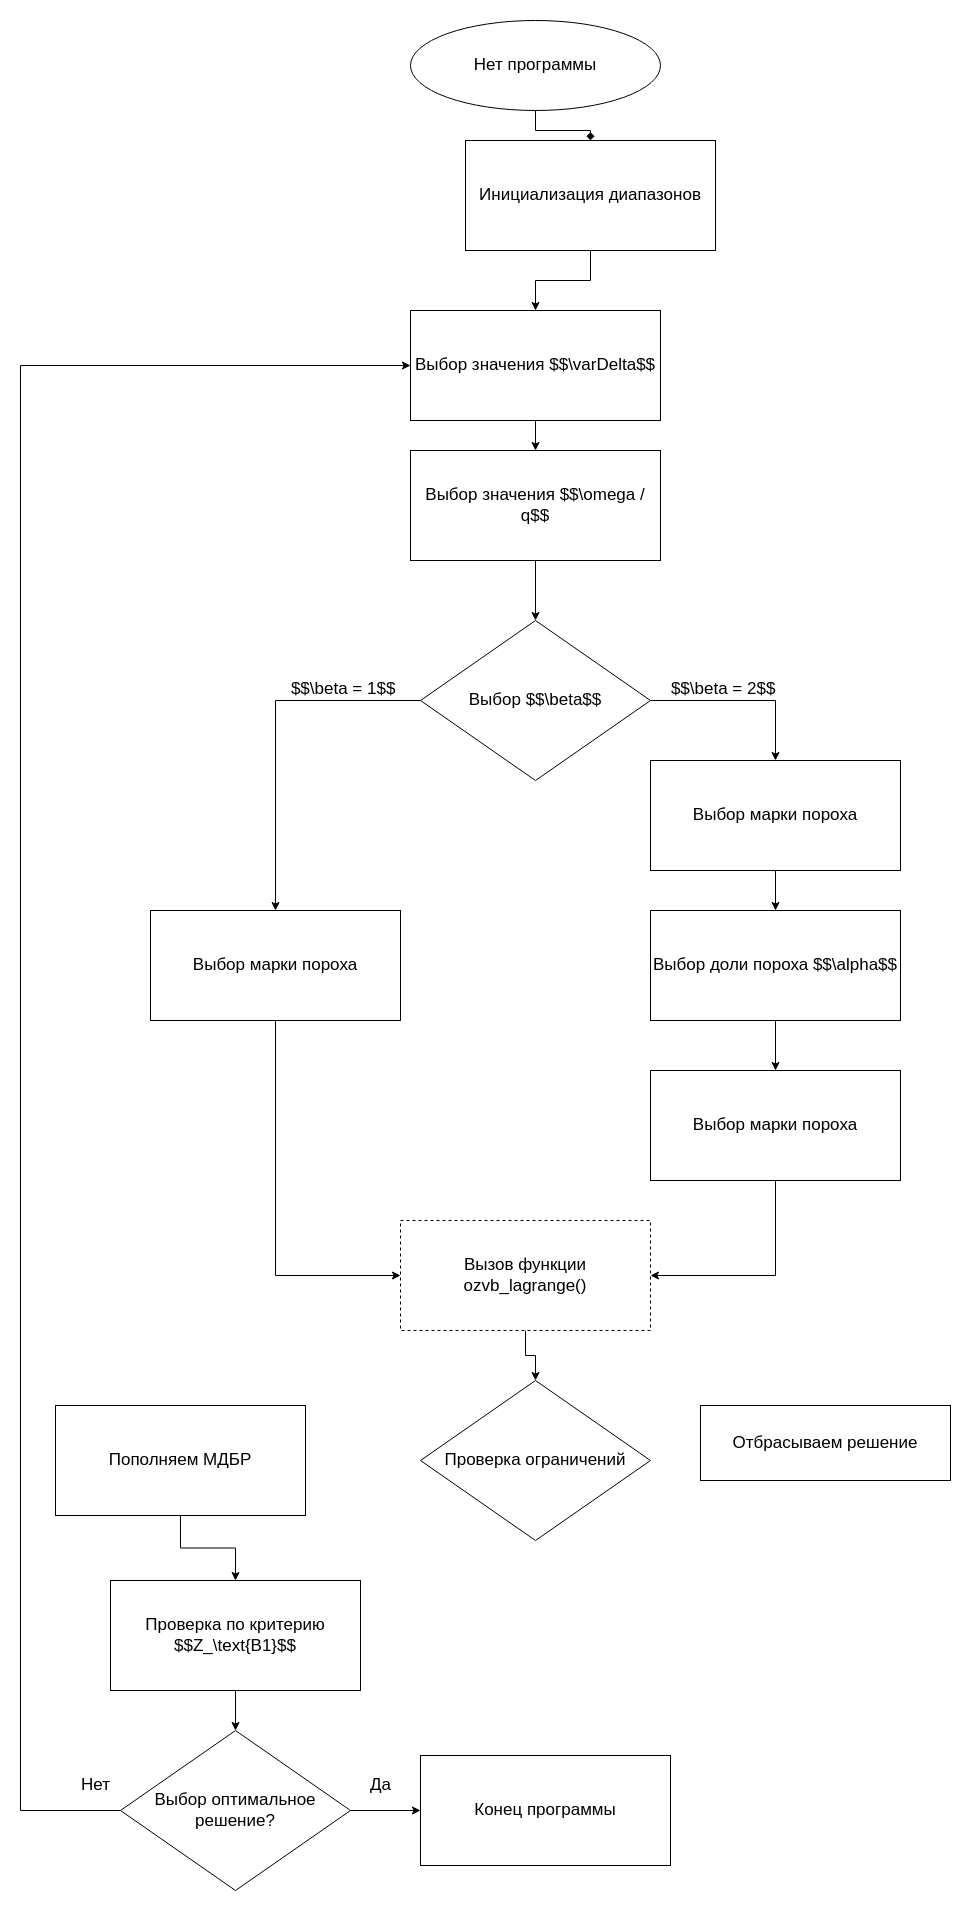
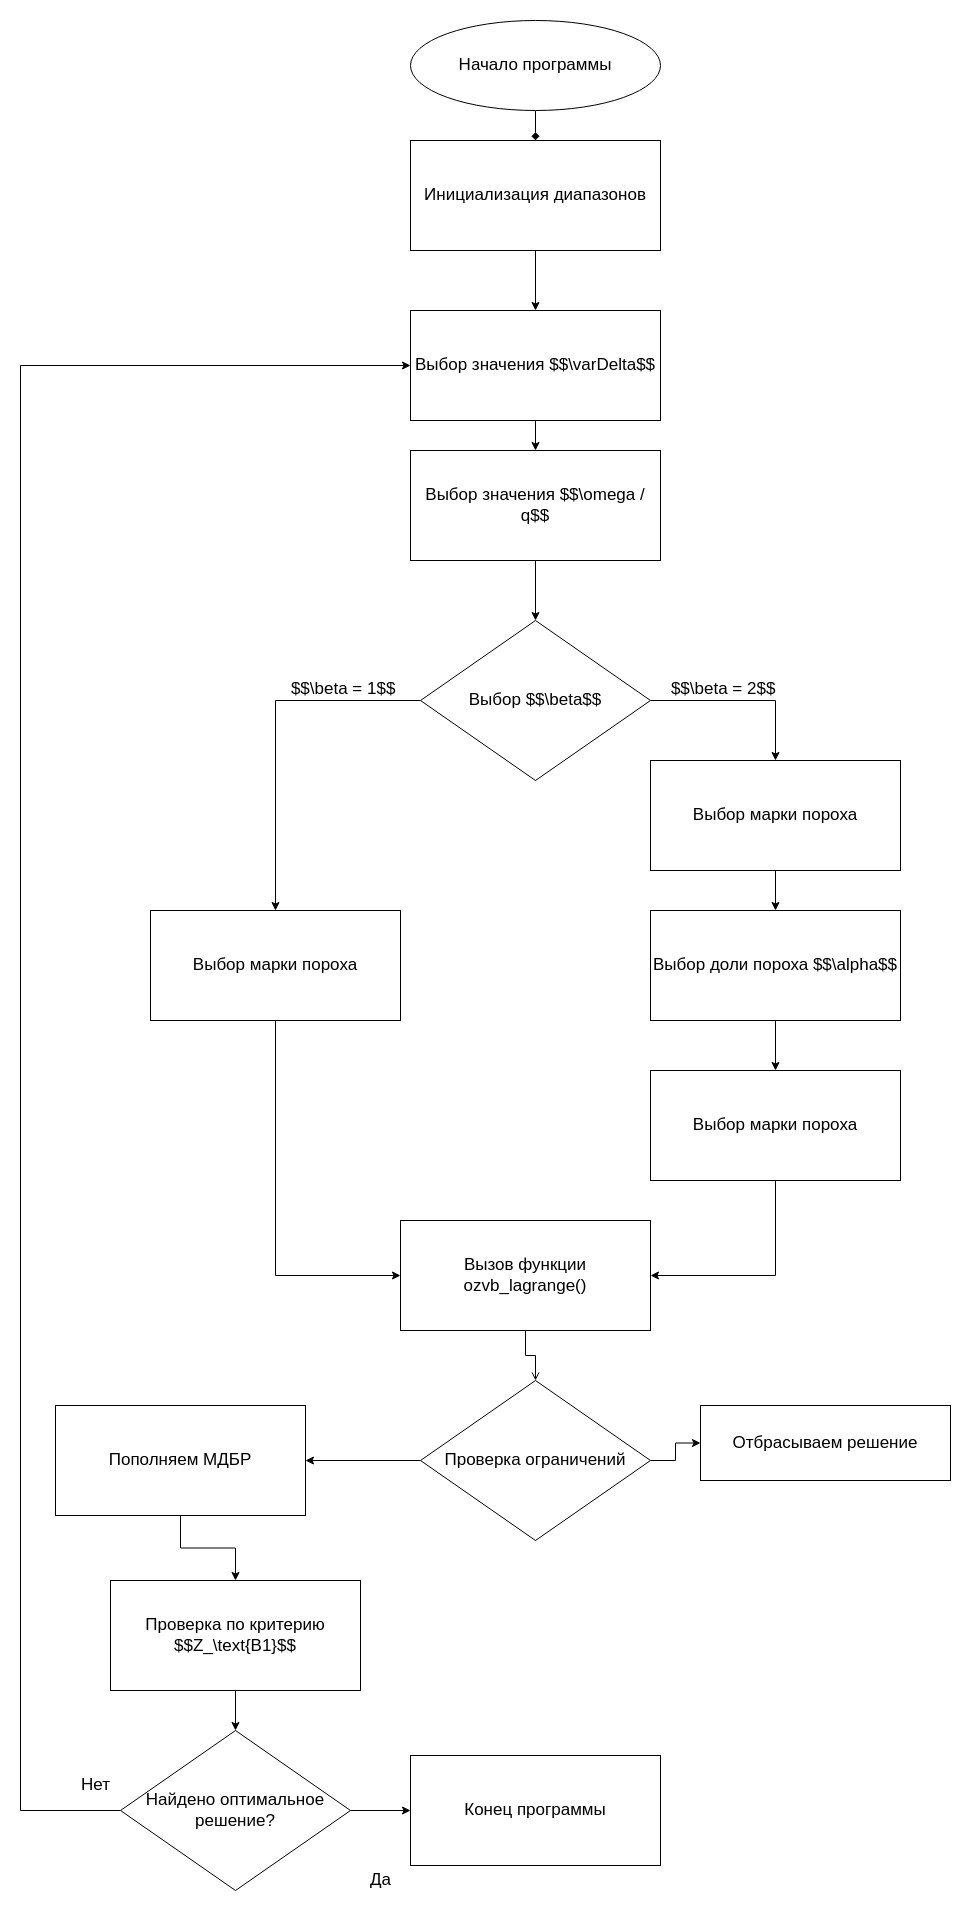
  <mxCell id="0" />
  <mxCell id="1" parent="0" />
  <mxCell id="2" style="edgeStyle=orthogonalEdgeStyle;rounded=0;orthogonalLoop=1;jettySize=auto;html=1;entryX=0.5;entryY=0;entryDx=0;entryDy=0;endArrow=diamond;" edge="1" parent="1" source="3" target="5"><mxGeometry relative="1" as="geometry" /></mxCell>
- <mxCell id="3" value="&lt;font style=&quot;font-size: 17px;&quot;&gt;Нет программы&lt;/font&gt;" style="ellipse;whiteSpace=wrap;html=1;" vertex="1" parent="1"><mxGeometry x="410" y="20" width="250" height="90" as="geometry" /></mxCell>
+ <mxCell id="3" value="&lt;font style=&quot;font-size: 17px;&quot;&gt;Начало программы&lt;/font&gt;" style="ellipse;whiteSpace=wrap;html=1;" vertex="1" parent="1"><mxGeometry x="410" y="20" width="250" height="90" as="geometry" /></mxCell>
  <mxCell id="4" style="edgeStyle=orthogonalEdgeStyle;rounded=0;orthogonalLoop=1;jettySize=auto;html=1;exitX=0.5;exitY=1;exitDx=0;exitDy=0;" edge="1" parent="1" source="5" target="12"><mxGeometry relative="1" as="geometry" /></mxCell>
- <mxCell id="5" value="&lt;font style=&quot;font-size: 17px;&quot;&gt;Инициализация диапазонов&lt;/font&gt;" style="rounded=0;whiteSpace=wrap;html=1;" vertex="1" parent="1"><mxGeometry x="465" y="140" width="250" height="110" as="geometry" /></mxCell>
+ <mxCell id="5" value="&lt;font style=&quot;font-size: 17px;&quot;&gt;Инициализация диапазонов&lt;/font&gt;" style="rounded=0;whiteSpace=wrap;html=1;" vertex="1" parent="1"><mxGeometry x="410" y="140" width="250" height="110" as="geometry" /></mxCell>
  <mxCell id="6" style="edgeStyle=orthogonalEdgeStyle;rounded=0;orthogonalLoop=1;jettySize=auto;html=1;exitX=0;exitY=0.5;exitDx=0;exitDy=0;entryX=0.5;entryY=0;entryDx=0;entryDy=0;" edge="1" parent="1" source="8" target="16"><mxGeometry relative="1" as="geometry" /></mxCell>
  <mxCell id="7" style="edgeStyle=orthogonalEdgeStyle;rounded=0;orthogonalLoop=1;jettySize=auto;html=1;exitX=1;exitY=0.5;exitDx=0;exitDy=0;entryX=0.5;entryY=0;entryDx=0;entryDy=0;" edge="1" parent="1" source="8" target="18"><mxGeometry relative="1" as="geometry" /></mxCell>
  <mxCell id="8" value="&lt;font style=&quot;font-size: 17px;&quot;&gt;Выбор $$\beta$$&lt;/font&gt;" style="rhombus;whiteSpace=wrap;html=1;" vertex="1" parent="1"><mxGeometry x="420" y="620" width="230" height="160" as="geometry" /></mxCell>
  <mxCell id="9" value="&lt;font style=&quot;font-size: 17px;&quot;&gt;$$\beta = 1$$&amp;nbsp;&lt;/font&gt;" style="text;html=1;align=center;verticalAlign=middle;resizable=0;points=[];autosize=1;strokeColor=none;fillColor=none;" vertex="1" parent="1"><mxGeometry x="280" y="674" width="130" height="30" as="geometry" /></mxCell>
  <mxCell id="10" value="&lt;span style=&quot;font-size: 17px;&quot;&gt;$$\beta = 2$$&amp;nbsp;&lt;/span&gt;" style="text;html=1;align=center;verticalAlign=middle;resizable=0;points=[];autosize=1;strokeColor=none;fillColor=none;" vertex="1" parent="1"><mxGeometry x="660" y="674" width="130" height="30" as="geometry" /></mxCell>
  <mxCell id="11" style="edgeStyle=orthogonalEdgeStyle;rounded=0;orthogonalLoop=1;jettySize=auto;html=1;exitX=0.5;exitY=1;exitDx=0;exitDy=0;entryX=0.5;entryY=0;entryDx=0;entryDy=0;" edge="1" parent="1" source="12" target="14"><mxGeometry relative="1" as="geometry" /></mxCell>
  <mxCell id="12" value="&lt;font style=&quot;font-size: 17px;&quot;&gt;Выбор значения $$\varDelta$$&lt;/font&gt;" style="rounded=0;whiteSpace=wrap;html=1;" vertex="1" parent="1"><mxGeometry x="410" y="310" width="250" height="110" as="geometry" /></mxCell>
  <mxCell id="13" style="edgeStyle=orthogonalEdgeStyle;rounded=0;orthogonalLoop=1;jettySize=auto;html=1;exitX=0.5;exitY=1;exitDx=0;exitDy=0;entryX=0.5;entryY=0;entryDx=0;entryDy=0;" edge="1" parent="1" source="14" target="8"><mxGeometry relative="1" as="geometry" /></mxCell>
  <mxCell id="14" value="&lt;font style=&quot;font-size: 17px;&quot;&gt;Выбор значения $$\omega / q$$&lt;/font&gt;" style="rounded=0;whiteSpace=wrap;html=1;" vertex="1" parent="1"><mxGeometry x="410" y="450" width="250" height="110" as="geometry" /></mxCell>
  <mxCell id="15" style="edgeStyle=orthogonalEdgeStyle;rounded=0;orthogonalLoop=1;jettySize=auto;html=1;entryX=0;entryY=0.5;entryDx=0;entryDy=0;" edge="1" parent="1" source="16" target="22"><mxGeometry relative="1" as="geometry" /></mxCell>
  <mxCell id="16" value="&lt;span style=&quot;font-size: 17px;&quot;&gt;Выбор марки пороха&lt;/span&gt;" style="rounded=0;whiteSpace=wrap;html=1;" vertex="1" parent="1"><mxGeometry x="150" y="910" width="250" height="110" as="geometry" /></mxCell>
  <mxCell id="17" style="edgeStyle=orthogonalEdgeStyle;rounded=0;orthogonalLoop=1;jettySize=auto;html=1;exitX=0.5;exitY=1;exitDx=0;exitDy=0;entryX=0.5;entryY=0;entryDx=0;entryDy=0;" edge="1" parent="1" source="18" target="24"><mxGeometry relative="1" as="geometry" /></mxCell>
  <mxCell id="18" value="&lt;span style=&quot;font-size: 17px;&quot;&gt;Выбор марки пороха&lt;/span&gt;" style="rounded=0;whiteSpace=wrap;html=1;" vertex="1" parent="1"><mxGeometry x="650" y="760" width="250" height="110" as="geometry" /></mxCell>
  <mxCell id="19" style="edgeStyle=orthogonalEdgeStyle;rounded=0;orthogonalLoop=1;jettySize=auto;html=1;entryX=1;entryY=0.5;entryDx=0;entryDy=0;" edge="1" parent="1" source="20" target="22"><mxGeometry relative="1" as="geometry" /></mxCell>
  <mxCell id="20" value="&lt;span style=&quot;font-size: 17px;&quot;&gt;Выбор марки пороха&lt;/span&gt;" style="rounded=0;whiteSpace=wrap;html=1;" vertex="1" parent="1"><mxGeometry x="650" y="1070" width="250" height="110" as="geometry" /></mxCell>
- <mxCell id="21" style="edgeStyle=orthogonalEdgeStyle;rounded=0;orthogonalLoop=1;jettySize=auto;html=1;entryX=0.5;entryY=0;entryDx=0;entryDy=0;" edge="1" parent="1" source="22" target="27"><mxGeometry relative="1" as="geometry" /></mxCell>
- <mxCell id="22" value="&lt;span style=&quot;font-size: 17px;&quot;&gt;Вызов функции&lt;/span&gt;&lt;div&gt;&lt;span style=&quot;font-size: 17px;&quot;&gt;ozvb_lagrange()&lt;/span&gt;&lt;/div&gt;" style="rounded=0;whiteSpace=wrap;html=1;dashed=1;" vertex="1" parent="1"><mxGeometry x="400" y="1220" width="250" height="110" as="geometry" /></mxCell>
+ <mxCell id="21" style="edgeStyle=orthogonalEdgeStyle;rounded=0;orthogonalLoop=1;jettySize=auto;html=1;entryX=0.5;entryY=0;entryDx=0;entryDy=0;endArrow=open;" edge="1" parent="1" source="22" target="27"><mxGeometry relative="1" as="geometry" /></mxCell>
+ <mxCell id="22" value="&lt;span style=&quot;font-size: 17px;&quot;&gt;Вызов функции&lt;/span&gt;&lt;div&gt;&lt;span style=&quot;font-size: 17px;&quot;&gt;ozvb_lagrange()&lt;/span&gt;&lt;/div&gt;" style="rounded=0;whiteSpace=wrap;html=1;" vertex="1" parent="1"><mxGeometry x="400" y="1220" width="250" height="110" as="geometry" /></mxCell>
  <mxCell id="23" style="edgeStyle=orthogonalEdgeStyle;rounded=0;orthogonalLoop=1;jettySize=auto;html=1;exitX=0.5;exitY=1;exitDx=0;exitDy=0;entryX=0.5;entryY=0;entryDx=0;entryDy=0;" edge="1" parent="1" source="24" target="20"><mxGeometry relative="1" as="geometry" /></mxCell>
  <mxCell id="24" value="&lt;span style=&quot;font-size: 17px;&quot;&gt;Выбор доли пороха $$\alpha$$&lt;/span&gt;" style="rounded=0;whiteSpace=wrap;html=1;" vertex="1" parent="1"><mxGeometry x="650" y="910" width="250" height="110" as="geometry" /></mxCell>
+ <mxCell id="25" style="edgeStyle=orthogonalEdgeStyle;rounded=0;orthogonalLoop=1;jettySize=auto;html=1;exitX=0;exitY=0.5;exitDx=0;exitDy=0;entryX=1;entryY=0.5;entryDx=0;entryDy=0;" edge="1" parent="1" source="27" target="30"><mxGeometry relative="1" as="geometry" /></mxCell>
+ <mxCell id="26" style="edgeStyle=orthogonalEdgeStyle;rounded=0;orthogonalLoop=1;jettySize=auto;html=1;exitX=1;exitY=0.5;exitDx=0;exitDy=0;entryX=0;entryY=0.5;entryDx=0;entryDy=0;" edge="1" parent="1" source="27" target="28"><mxGeometry relative="1" as="geometry" /></mxCell>
  <mxCell id="27" value="&lt;font style=&quot;font-size: 17px;&quot;&gt;Проверка ограничений&lt;/font&gt;" style="rhombus;whiteSpace=wrap;html=1;" vertex="1" parent="1"><mxGeometry x="420" y="1380" width="230" height="160" as="geometry" /></mxCell>
  <mxCell id="28" value="&lt;span style=&quot;font-size: 17px;&quot;&gt;Отбрасываем решение&lt;/span&gt;" style="rounded=0;whiteSpace=wrap;html=1;" vertex="1" parent="1"><mxGeometry x="700" y="1405" width="250" height="75" as="geometry" /></mxCell>
  <mxCell id="29" style="edgeStyle=orthogonalEdgeStyle;rounded=0;orthogonalLoop=1;jettySize=auto;html=1;exitX=0.5;exitY=1;exitDx=0;exitDy=0;entryX=0.5;entryY=0;entryDx=0;entryDy=0;" edge="1" parent="1" source="30" target="32"><mxGeometry relative="1" as="geometry" /></mxCell>
  <mxCell id="30" value="&lt;span style=&quot;font-size: 17px;&quot;&gt;Пополняем МДБР&lt;/span&gt;" style="rounded=0;whiteSpace=wrap;html=1;" vertex="1" parent="1"><mxGeometry x="55" y="1405" width="250" height="110" as="geometry" /></mxCell>
  <mxCell id="31" style="edgeStyle=orthogonalEdgeStyle;rounded=0;orthogonalLoop=1;jettySize=auto;html=1;exitX=0.5;exitY=1;exitDx=0;exitDy=0;entryX=0.5;entryY=0;entryDx=0;entryDy=0;" edge="1" parent="1" source="32" target="35"><mxGeometry relative="1" as="geometry" /></mxCell>
  <mxCell id="32" value="&lt;span style=&quot;font-size: 17px;&quot;&gt;Проверка по критерию $$Z_\text{B1}$$&lt;/span&gt;" style="rounded=0;whiteSpace=wrap;html=1;" vertex="1" parent="1"><mxGeometry x="110" y="1580" width="250" height="110" as="geometry" /></mxCell>
  <mxCell id="33" style="edgeStyle=orthogonalEdgeStyle;rounded=0;orthogonalLoop=1;jettySize=auto;html=1;exitX=1;exitY=0.5;exitDx=0;exitDy=0;entryX=0;entryY=0.5;entryDx=0;entryDy=0;" edge="1" parent="1" source="35" target="36"><mxGeometry relative="1" as="geometry" /></mxCell>
  <mxCell id="34" style="edgeStyle=orthogonalEdgeStyle;rounded=0;orthogonalLoop=1;jettySize=auto;html=1;exitX=0;exitY=0.5;exitDx=0;exitDy=0;entryX=0;entryY=0.5;entryDx=0;entryDy=0;" edge="1" parent="1" source="35" target="12"><mxGeometry relative="1" as="geometry"><mxPoint x="40" y="1810" as="sourcePoint" /><mxPoint x="330" y="365" as="targetPoint" /><Array as="points"><mxPoint x="20" y="1810" /><mxPoint x="20" y="365" /></Array></mxGeometry></mxCell>
- <mxCell id="35" value="&lt;span style=&quot;font-size: 17px;&quot;&gt;Выбор оптимальное решение?&lt;/span&gt;" style="rhombus;whiteSpace=wrap;html=1;" vertex="1" parent="1"><mxGeometry x="120" y="1730" width="230" height="160" as="geometry" /></mxCell>
- <mxCell id="36" value="&lt;span style=&quot;font-size: 17px;&quot;&gt;Конец программы&lt;/span&gt;" style="rounded=0;whiteSpace=wrap;html=1;" vertex="1" parent="1"><mxGeometry x="420" y="1755" width="250" height="110" as="geometry" /></mxCell>
- <mxCell id="37" value="&lt;font style=&quot;font-size: 17px;&quot;&gt;Да&lt;/font&gt;" style="text;html=1;align=center;verticalAlign=middle;resizable=0;points=[];autosize=1;strokeColor=none;fillColor=none;" vertex="1" parent="1"><mxGeometry x="360" y="1770" width="40" height="30" as="geometry" /></mxCell>
+ <mxCell id="35" value="&lt;span style=&quot;font-size: 17px;&quot;&gt;Найдено оптимальное решение?&lt;/span&gt;" style="rhombus;whiteSpace=wrap;html=1;" vertex="1" parent="1"><mxGeometry x="120" y="1730" width="230" height="160" as="geometry" /></mxCell>
+ <mxCell id="36" value="&lt;span style=&quot;font-size: 17px;&quot;&gt;Конец программы&lt;/span&gt;" style="rounded=0;whiteSpace=wrap;html=1;" vertex="1" parent="1"><mxGeometry x="410" y="1755" width="250" height="110" as="geometry" /></mxCell>
+ <mxCell id="37" value="&lt;font style=&quot;font-size: 17px;&quot;&gt;Да&lt;/font&gt;" style="text;html=1;align=center;verticalAlign=middle;resizable=0;points=[];autosize=1;strokeColor=none;fillColor=none;" vertex="1" parent="1"><mxGeometry x="360" y="1865" width="40" height="30" as="geometry" /></mxCell>
  <mxCell id="38" value="&lt;font style=&quot;font-size: 17px;&quot;&gt;Нет&lt;/font&gt;" style="text;html=1;align=center;verticalAlign=middle;resizable=0;points=[];autosize=1;strokeColor=none;fillColor=none;" vertex="1" parent="1"><mxGeometry x="70" y="1770" width="50" height="30" as="geometry" /></mxCell>
